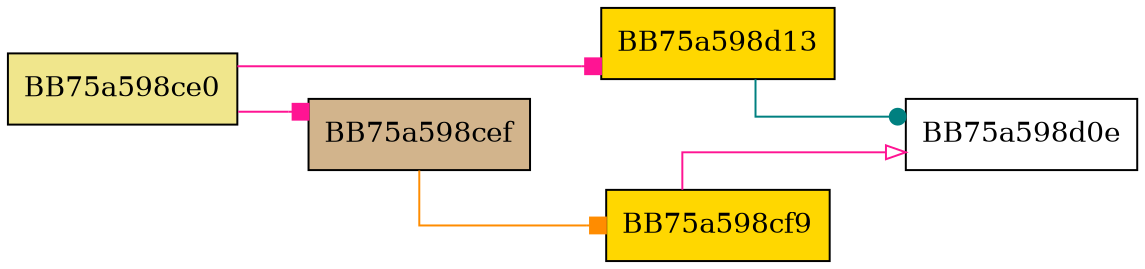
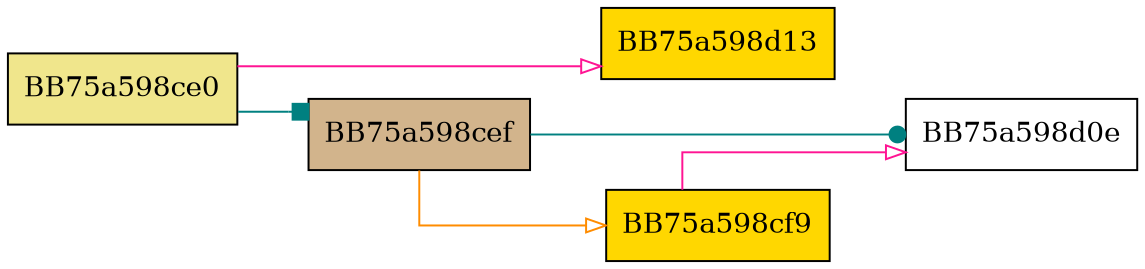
  digraph {
    rankdir=LR
    splines=ortho
    node [fillcolor=gold shape=box style=filled]
    edge [arrowhead=onormal color=deeppink]
    BB75a598ce0 [fillcolor=khaki]
    BB75a598d13
    BB75a598cef [fillcolor=tan]
    BB75a598d0e [fillcolor=white]
    BB75a598cf9
-   BB75a598ce0 -> BB75a598d13 [arrowhead=box]
-   BB75a598ce0 -> BB75a598cef [arrowhead=box]
-   BB75a598d13 -> BB75a598d0e [arrowhead=dot color=teal]
-   BB75a598cef -> BB75a598cf9 [arrowhead=box color=darkorange]
+   BB75a598ce0 -> BB75a598d13
+   BB75a598ce0 -> BB75a598cef [arrowhead=box color=teal]
+   BB75a598cef -> BB75a598d0e [arrowhead=dot color=teal]
+   BB75a598cef -> BB75a598cf9 [color=darkorange]
    BB75a598cf9 -> BB75a598d0e
  }
